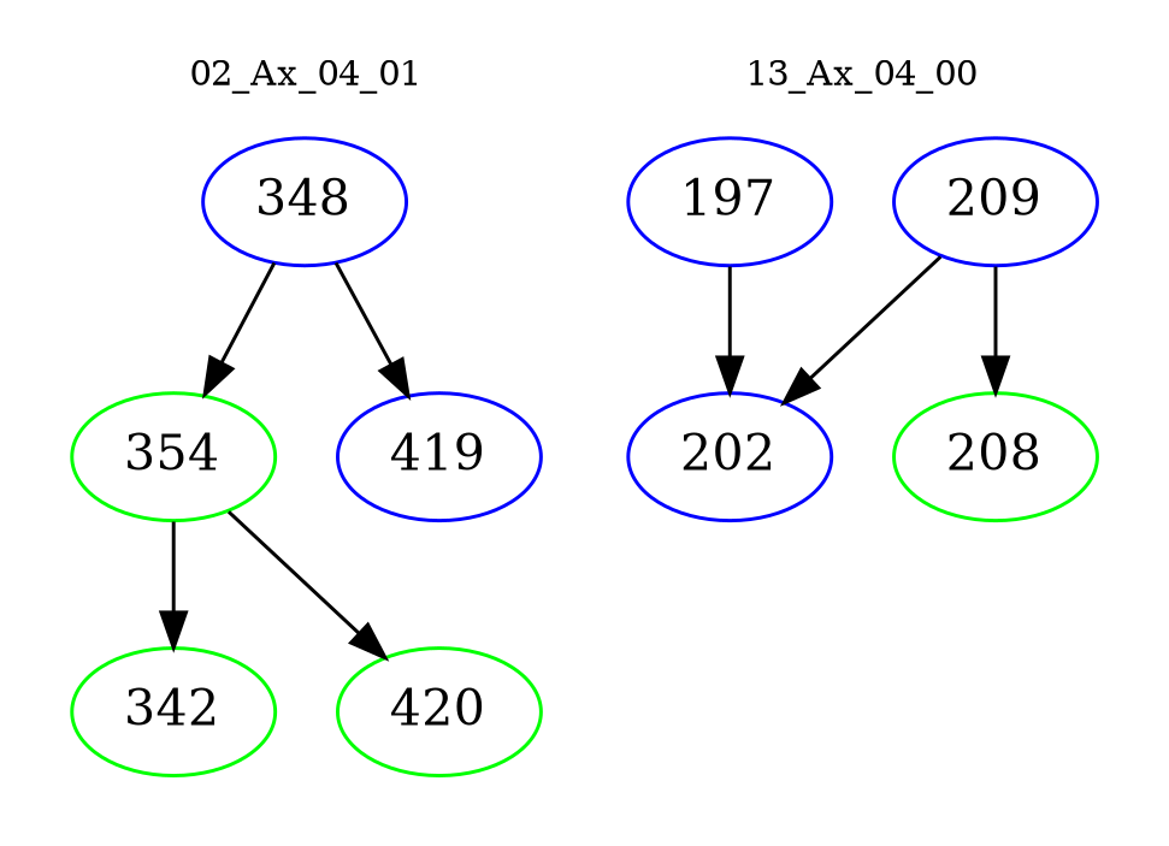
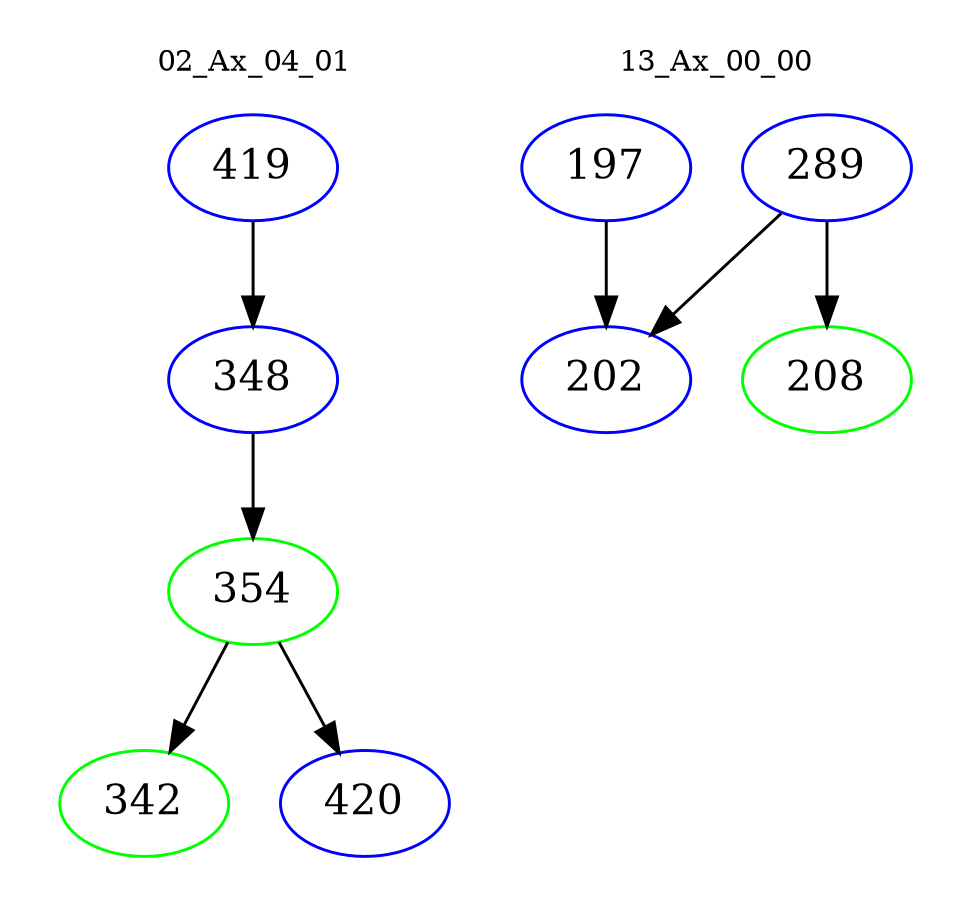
  digraph {
    node [color=blue]
    edge [color=black]
    n1 [color=green label=354]
    n2 [color=green label=342]
-   n3 [color=green label=420]
+   n3 [label=420]
    n4 [label=348]
    n5 [label=419]
-   n6 [label=209]
+   n6 [label=289]
    n7 [label=202]
    n8 [color=green label=208]
    n9 [label=197]
    subgraph cluster_1 {
      color=white
      fontsize=10
      label="02_Ax_04_01"
      n1
      n2
      n3
      n4
      n5
    }
    subgraph cluster_2 {
      color=white
      fontsize=10
-     label="13_Ax_04_00"
+     label="13_Ax_00_00"
      n6
      n7
      n8
      n9
    }
    n1 -> n2
    n1 -> n3
    n4 -> n1
-   n4 -> n5
+   n5 -> n4
    n6 -> n7
    n6 -> n8
    n9 -> n7
  }
